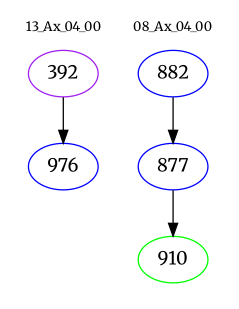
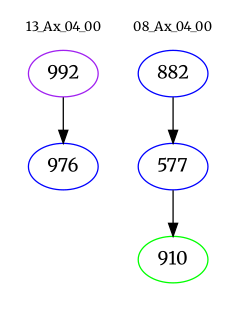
  digraph {
    fontname=Merriweather
    node [color=blue fontname=Merriweather]
    edge [color=black fontname=Merriweather]
-   n1 [color=purple label=392]
+   n1 [color=purple label=992]
    n2 [label=976]
    n3 [label=882]
-   n4 [label=877]
+   n4 [label=577]
    n5 [color=green label=910]
    subgraph cluster_1 {
      color=white
      fontsize=10
      label="13_Ax_04_00"
      n1
      n2
    }
    subgraph cluster_2 {
      color=white
      fontsize=10
      label="08_Ax_04_00"
      n3
      n4
      n5
    }
    n1 -> n2
    n3 -> n4
    n4 -> n5
  }
